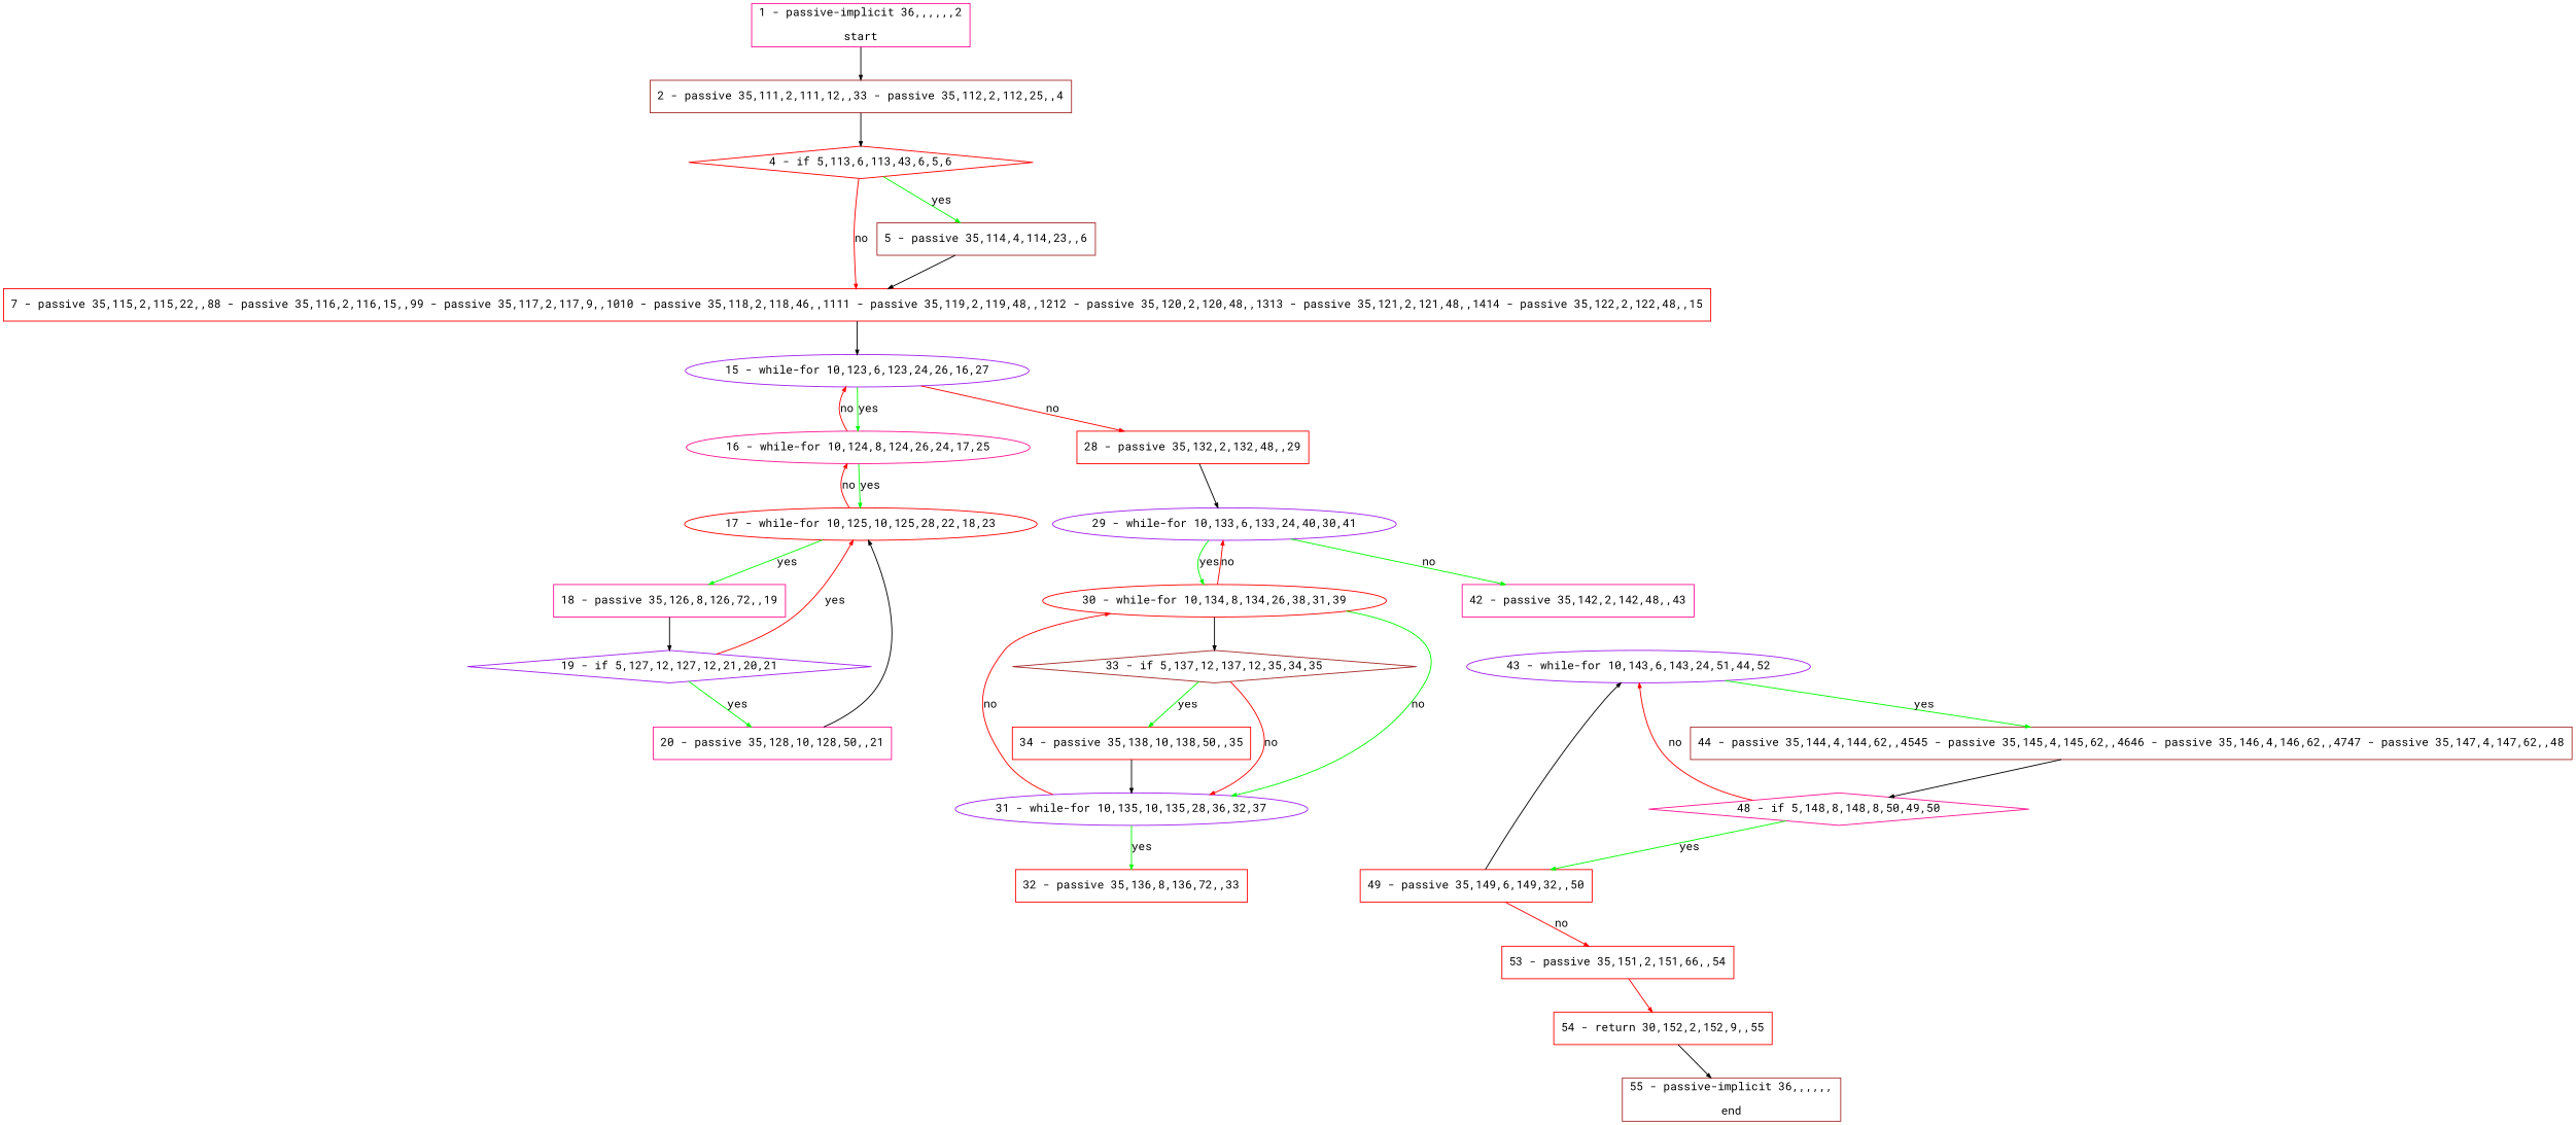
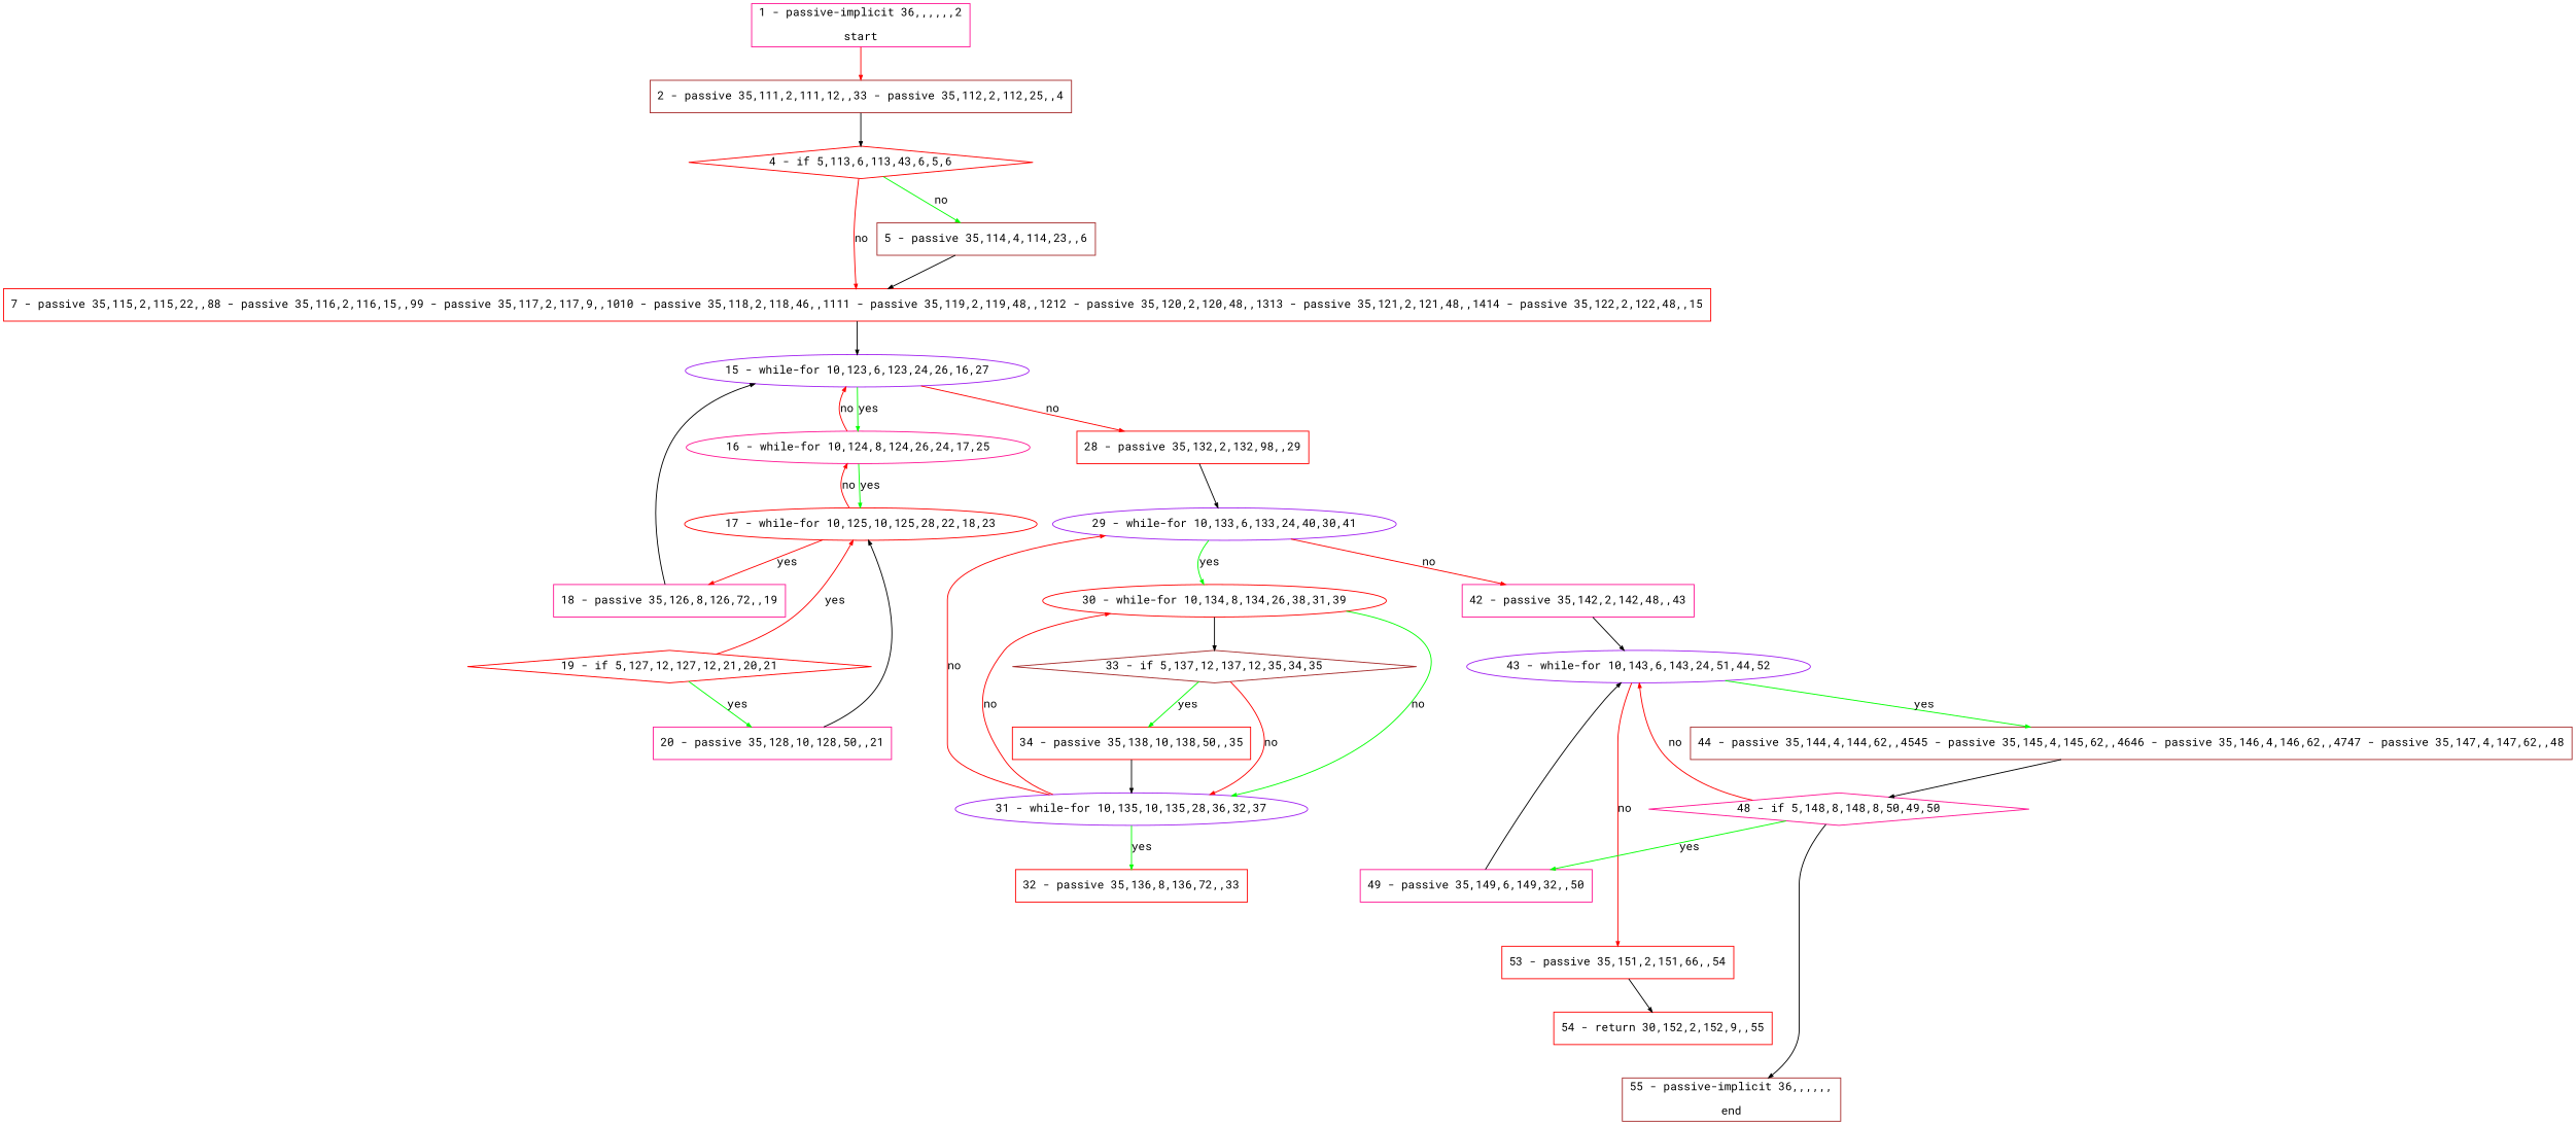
  digraph {
    bgcolor=white
    compound=true
    fillcolor="#FFFFCC"
    fontname="Roboto Mono"
    fontsize=12
    pack=true
    packmode=clust
    style="rounded,filled"
    node [color=red compound=true fillcolor="#ffffff" fixedsize=false fontname="Roboto Mono" fontsize=12 node_initialized=no shape=box style=filled]
    edge [arrowhead=normal arrowsize=0.5 arrowtail=none color="#000000" compound=true dir=forward fontcolor=black fontname="Roboto Mono" fontsize=12]
    n1 [color=brown label="2 - passive 35,111,2,111,12,,33 - passive 35,112,2,112,25,,4"]
    n2 [label="4 - if 5,113,6,113,43,6,5,6" shape=diamond]
    n3 [color=brown label="5 - passive 35,114,4,114,23,,6"]
    n4 [label="7 - passive 35,115,2,115,22,,88 - passive 35,116,2,116,15,,99 - passive 35,117,2,117,9,,1010 - passive 35,118,2,118,46,,1111 - passive 35,119,2,119,48,,1212 - passive 35,120,2,120,48,,1313 - passive 35,121,2,121,48,,1414 - passive 35,122,2,122,48,,15"]
    n5 [color=deeppink label="1 - passive-implicit 36,,,,,,2\n\nstart"]
    n6 [color=purple label="15 - while-for 10,123,6,123,24,26,16,27" shape=oval]
    n7 [color=deeppink label="16 - while-for 10,124,8,124,26,24,17,25" shape=oval]
-   n8 [label="28 - passive 35,132,2,132,48,,29"]
+   n8 [label="28 - passive 35,132,2,132,98,,29"]
    n9 [label="17 - while-for 10,125,10,125,28,22,18,23" shape=oval]
    n10 [color=purple label="29 - while-for 10,133,6,133,24,40,30,41" shape=oval]
    n11 [color=deeppink label="18 - passive 35,126,8,126,72,,19"]
    n12 [label="30 - while-for 10,134,8,134,26,38,31,39" shape=oval]
    n13 [color=deeppink label="42 - passive 35,142,2,142,48,,43"]
-   n14 [color=purple label="19 - if 5,127,12,127,12,21,20,21" shape=diamond]
+   n14 [label="19 - if 5,127,12,127,12,21,20,21" shape=diamond]
    n15 [color=deeppink label="20 - passive 35,128,10,128,50,,21"]
    n16 [color=purple label="31 - while-for 10,135,10,135,28,36,32,37" shape=oval]
    n17 [color=brown label="33 - if 5,137,12,137,12,35,34,35" shape=diamond]
    n18 [color=purple label="43 - while-for 10,143,6,143,24,51,44,52" shape=oval]
    n19 [label="32 - passive 35,136,8,136,72,,33"]
    n20 [color=brown label="44 - passive 35,144,4,144,62,,4545 - passive 35,145,4,145,62,,4646 - passive 35,146,4,146,62,,4747 - passive 35,147,4,147,62,,48"]
    n21 [label="53 - passive 35,151,2,151,66,,54"]
    n22 [label="34 - passive 35,138,10,138,50,,35"]
    n23 [color=deeppink label="48 - if 5,148,8,148,8,50,49,50" shape=diamond]
    n24 [label="54 - return 30,152,2,152,9,,55"]
-   n25 [label="49 - passive 35,149,6,149,32,,50"]
+   n25 [color=deeppink label="49 - passive 35,149,6,149,32,,50"]
    n26 [color=brown label="55 - passive-implicit 36,,,,,,\n\nend"]
    n1 -> n2
-   n2 -> n3 [color="#00ff00" label=yes]
+   n2 -> n3 [color="#00ff00" label=no]
    n2 -> n4 [color="#ff0000" label=no]
    n3 -> n4
    n4 -> n6
-   n5 -> n1
+   n5 -> n1 [color="#ff0000"]
    n6 -> n7 [color="#00ff00" label=yes]
    n6 -> n8 [color="#ff0000" label=no]
    n7 -> n6 [color="#ff0000" label=no]
    n7 -> n9 [color="#00ff00" label=yes]
    n8 -> n10
    n9 -> n7 [color="#ff0000" label=no]
-   n9 -> n11 [color="#00ff00" label=yes]
+   n9 -> n11 [color="#ff0000" label=yes]
    n10 -> n12 [color="#00ff00" label=yes]
-   n10 -> n13 [color="#00ff00" label=no]
-   n11 -> n14
-   n12 -> n10 [color="#ff0000" label=no]
+   n10 -> n13 [color="#ff0000" label=no]
+   n11 -> n6
+   n16 -> n10 [color="#ff0000" label=no]
    n12 -> n16 [color="#00ff00" label=no]
    n12 -> n17
+   n13 -> n18
    n14 -> n9 [color="#ff0000" label=yes]
    n14 -> n15 [color="#00ff00" label=yes]
    n15 -> n9
    n16 -> n12 [color="#ff0000" label=no]
    n16 -> n19 [color="#00ff00" label=yes]
    n17 -> n16 [color="#ff0000" label=no]
    n17 -> n22 [color="#00ff00" label=yes]
    n18 -> n20 [color="#00ff00" label=yes]
-   n25 -> n21 [color="#ff0000" label=no]
+   n18 -> n21 [color="#ff0000" label=no]
    n20 -> n23
-   n21 -> n24 [color="#ff0000"]
+   n21 -> n24
    n22 -> n16
    n23 -> n18 [color="#ff0000" label=no]
    n23 -> n25 [color="#00ff00" label=yes]
-   n24 -> n26
+   n23 -> n26
    n25 -> n18
  }
